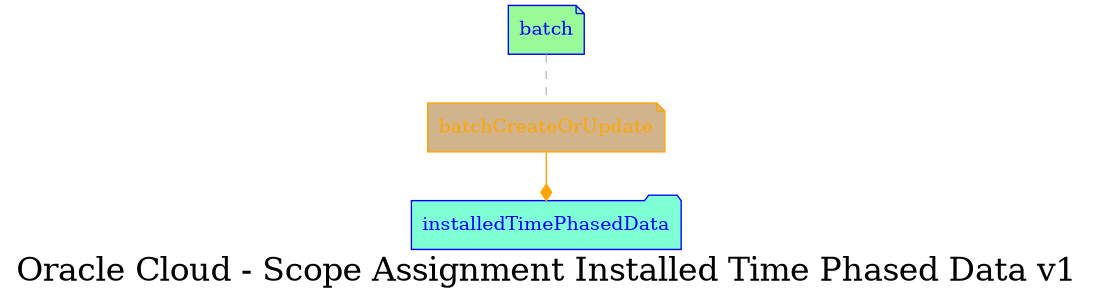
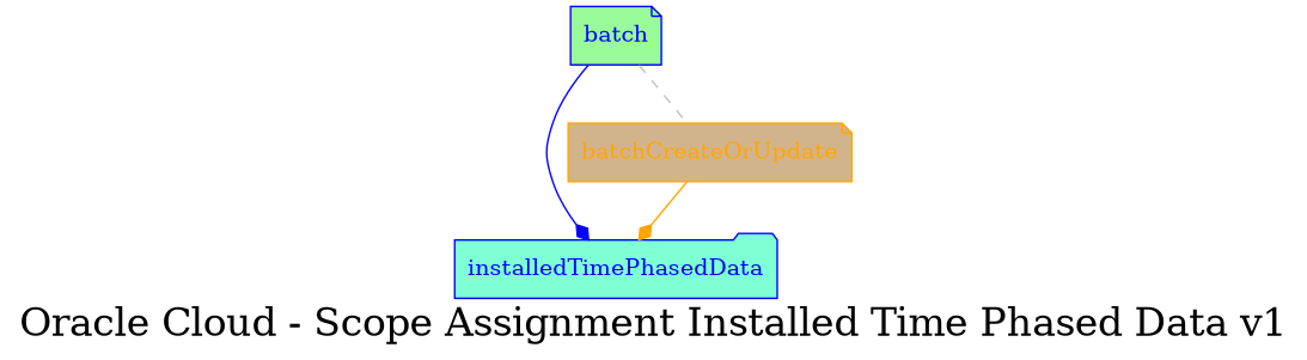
  digraph {
    fontsize=24
    label="Oracle Cloud - Scope Assignment Installed Time Phased Data v1"
    splines=true
    node [color=blue fontcolor=blue shape=note style=filled]
    edge [arrowhead=diamond arrowtail=none]
    installedTimePhasedData [shape=folder fillcolor=aquamarine]
    batch [fillcolor=palegreen]
    batchCreateOrUpdate [color=orange fontcolor=orange fillcolor=tan]
+   batch -> installedTimePhasedData [color=blue fontcolor=blue]
    batch -> batchCreateOrUpdate [arrowhead=none color=grey fontcolor=grey style=dashed]
    batchCreateOrUpdate -> installedTimePhasedData [color=orange fontcolor=orange]
  }
